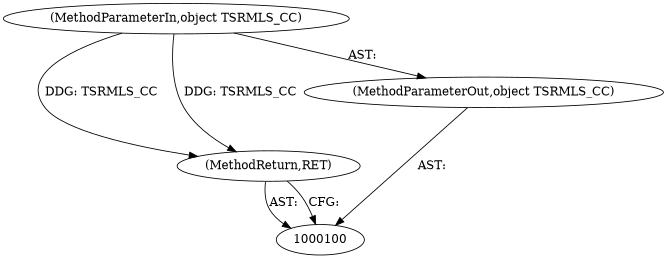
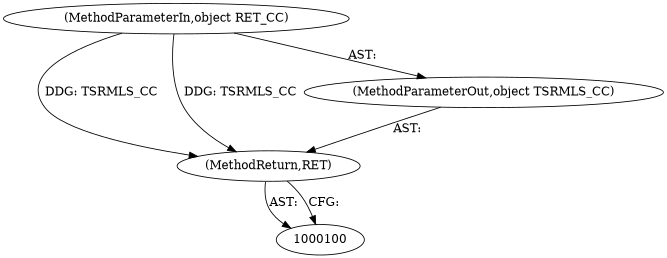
  digraph {
    n1 [label="(MethodReturn,RET)"]
    1000100
-   n3 [label="(MethodParameterIn,object TSRMLS_CC)"]
+   n3 [label="(MethodParameterIn,object RET_CC)"]
    n4 [label="(MethodParameterOut,object TSRMLS_CC)"]
    n1 -> 1000100 [label="AST: "]
    n1 -> 1000100 [label="CFG: "]
    n3 -> n1 [label="DDG: TSRMLS_CC"]
    n3 -> n1 [label="DDG: TSRMLS_CC"]
    n3 -> n4 [label="AST: "]
-   n4 -> 1000100 [label="AST: "]
+   n4 -> n1 [label="AST: "]
  }
